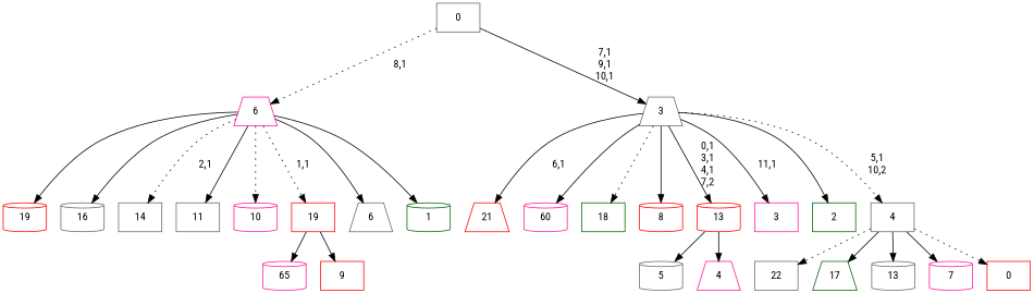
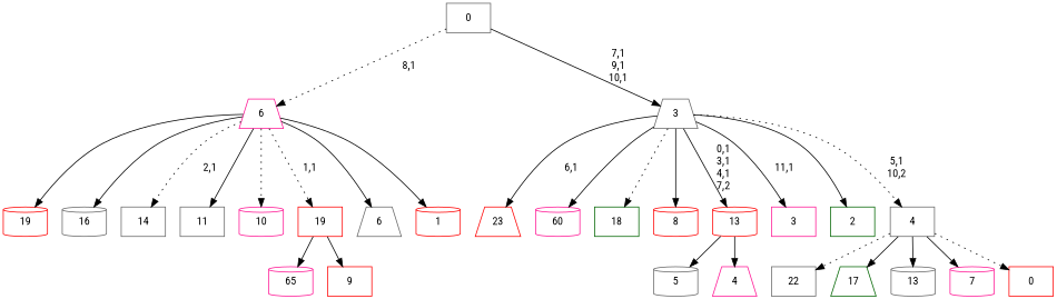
  digraph {
    fontname="Roboto Condensed"
    node [color=gray40 fontname="Roboto Condensed" shape=box]
    edge [fontname="Roboto Condensed" style=solid]
    n1 [label=22]
-   n2 [color=red label=21 shape=trapezium]
+   n2 [color=red label=23 shape=trapezium]
    n3 [color=deeppink label=60 shape=cylinder]
    n4 [color=red label=19 shape=cylinder]
    n5 [color=darkgreen label=18]
    n6 [color=darkgreen label=17 shape=trapezium]
    n7 [label=16 shape=cylinder]
    n8 [color=deeppink label=65 shape=cylinder]
    n9 [label=14]
    n10 [label=13 shape=cylinder]
    n11 [label=11]
    n12 [color=deeppink label=10 shape=cylinder]
    n13 [color=red label=9]
    19 [color=red]
    n15 [color=red label=8 shape=cylinder]
    n16 [color=deeppink label=7 shape=cylinder]
    n17 [label=6 shape=trapezium]
    n18 [label=5 shape=cylinder]
    n19 [color=deeppink label=4 shape=trapezium]
    13 [color=red shape=cylinder]
    n21 [color=deeppink label=3]
    n22 [color=darkgreen label=2]
-   n23 [color=darkgreen label=1 shape=cylinder]
+   n23 [color=red label=1 shape=cylinder]
    6 [color=deeppink shape=trapezium]
    n25 [color=red label=0]
    4
    3 [shape=trapezium]
    0
    19 -> n8
    19 -> n13
    13 -> n18
    13 -> n19
    6 -> n4
    6 -> n7
    6 -> n9 [label="2,1" style=dotted]
    6 -> n11
    6 -> n12 [style=dotted]
    6 -> 19 [label="1,1" style=dotted]
    6 -> n17
    6 -> n23
    4 -> n1 [style=dotted]
    4 -> n6
    4 -> n10
    4 -> n16
    4 -> n25 [style=dotted]
    3 -> n2 [label="6,1"]
    3 -> n3
    3 -> n5 [style=dotted]
    3 -> n15
    3 -> 13 [label="0,1\n3,1\n4,1\n7,2"]
    3 -> n21 [label="11,1"]
    3 -> n22
    3 -> 4 [label="5,1\n10,2" style=dotted]
    0 -> 6 [label="8,1" style=dotted]
    0 -> 3 [label="7,1\n9,1\n10,1"]
  }
